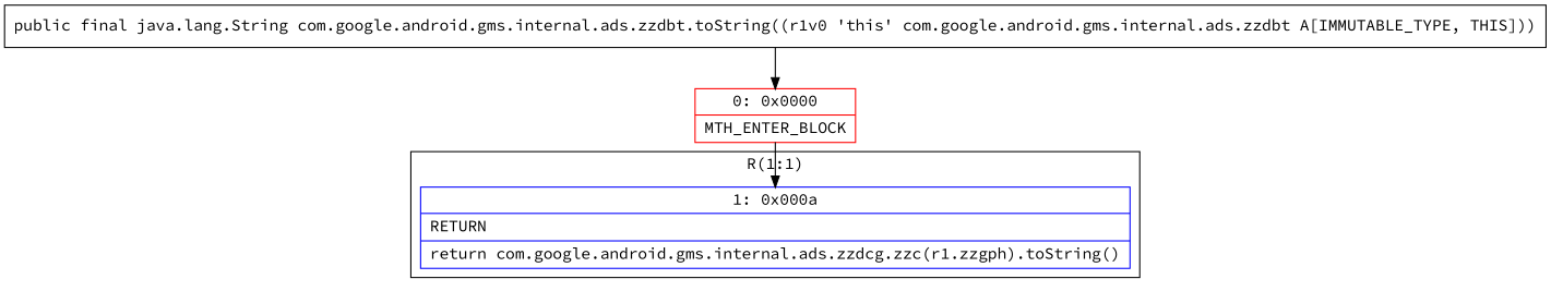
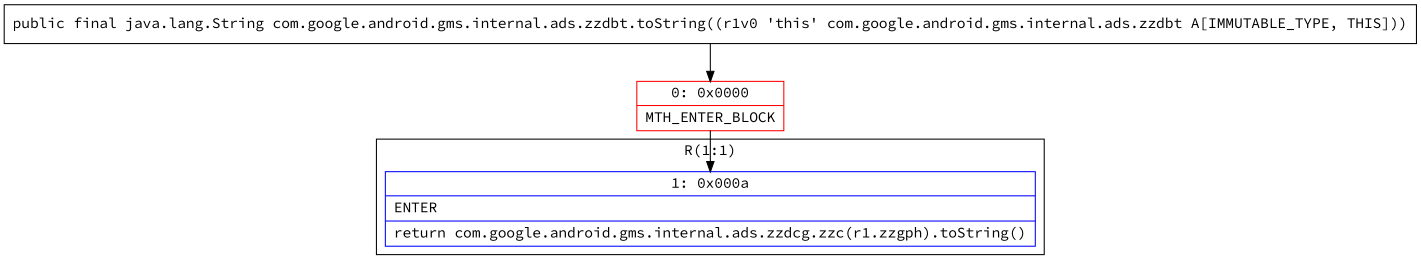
  digraph {
    fontname="Source Code Pro"
    node [shape=record fontname="Source Code Pro"]
    edge [fontname="Source Code Pro"]
-   n1 [color=blue label="{1\:\ 0x000a|RETURN\l|return com.google.android.gms.internal.ads.zzdcg.zzc(r1.zzgph).toString()\l}"]
+   n1 [color=blue label="{1\:\ 0x000a|ENTER\l|return com.google.android.gms.internal.ads.zzdcg.zzc(r1.zzgph).toString()\l}"]
    n2 [color=red label="{0\:\ 0x0000|MTH_ENTER_BLOCK\l}"]
    n3 [label="{public final java.lang.String com.google.android.gms.internal.ads.zzdbt.toString((r1v0 'this' com.google.android.gms.internal.ads.zzdbt A[IMMUTABLE_TYPE, THIS])) }"]
    subgraph cluster_1 {
      label="R(1:1)"
      n1
    }
    n2 -> n1
    n3 -> n2
  }
